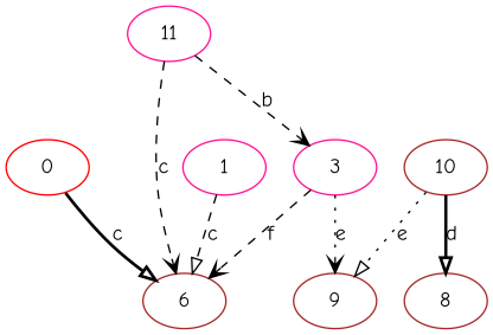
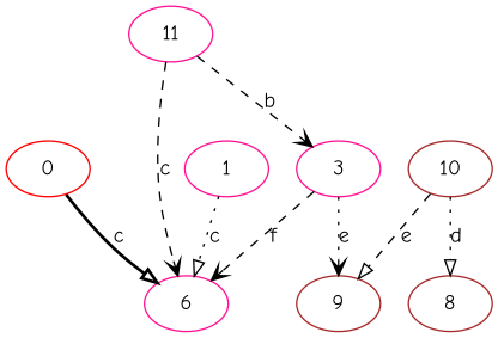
  strict digraph {
    fontname="Comic Neue"
    node [color=deeppink fontname="Comic Neue"]
    edge [arrowhead=onormal fontname="Comic Neue" style=dotted]
    0 [color=red]
-   6 [color=brown]
+   6
    10 [color=brown]
    9 [color=brown]
    8 [color=brown]
    1
    3
    11
    0 -> 6 [label=c style=bold]
-   10 -> 9 [label=e]
-   10 -> 8 [label=d style=bold]
-   1 -> 6 [label=c style=dashed]
+   10 -> 9 [label=e style=dashed]
+   10 -> 8 [label=d]
+   1 -> 6 [label=c]
    3 -> 6 [arrowhead=vee label=f style=dashed]
    3 -> 9 [arrowhead=vee label=e]
    11 -> 6 [arrowhead=vee label=c style=dashed]
    11 -> 3 [arrowhead=vee label=b style=dashed]
  }
